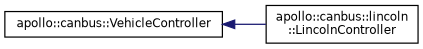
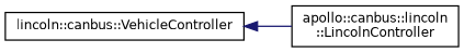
  digraph {
    rankdir=LR
    node [color=black fillcolor=white fontname=Helvetica fontsize=10 shape=record style=filled]
-   n1 [height=0.2 label="apollo::canbus::VehicleController" width=0.4]
+   n1 [height=0.2 label="lincoln::canbus::VehicleController" width=0.4]
    n2 [height=0.2 label="apollo::canbus::lincoln\l::LincolnController" width=0.4]
    n1 -> n2 [color=midnightblue dir=back fontname=Helvetica fontsize=10 labelfontname=Helvetica labelfontsize=10 style=solid]
  }
